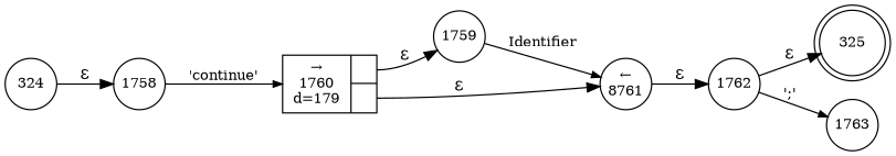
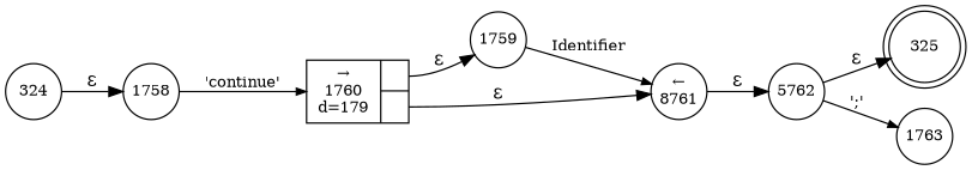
  digraph {
    fontname="DejaVu Serif"
    rankdir=LR
    node [fixedsize=true fontname="DejaVu Serif" fontsize=11 shape=circle peripheries=1]
    edge [fontname="DejaVu Serif"]
    n1 [label=325 shape=doublecircle width=.6 peripheries=""]
    n2 [fixedsize=false label="{&rarr;\n1760\nd=179|{<p0>|<p1>}}" shape=record]
    n3 [label="&larr;\n8761" width=.55]
    n4 [label=1759 width=.55]
-   n5 [label=1762 width=.55]
+   n5 [label=5762 width=.55]
    n6 [label=1763 width=.55]
    n7 [label=324 width=.55]
    n8 [label=1758 width=.55]
    n2 -> n3 [label="&epsilon;" tailport=p1]
    n2 -> n4 [label="&epsilon;" tailport=p0]
    n3 -> n5 [label="&epsilon;"]
    n4 -> n3 [arrowhead=normal arrowsize=.7 fontsize=11 label=Identifier]
    n5 -> n1 [label="&epsilon;"]
    n5 -> n6 [arrowhead=normal arrowsize=.7 fontsize=11 label="';'"]
    n7 -> n8 [label="&epsilon;"]
    n8 -> n2 [arrowhead=normal arrowsize=.7 fontsize=11 label="'continue'"]
  }
